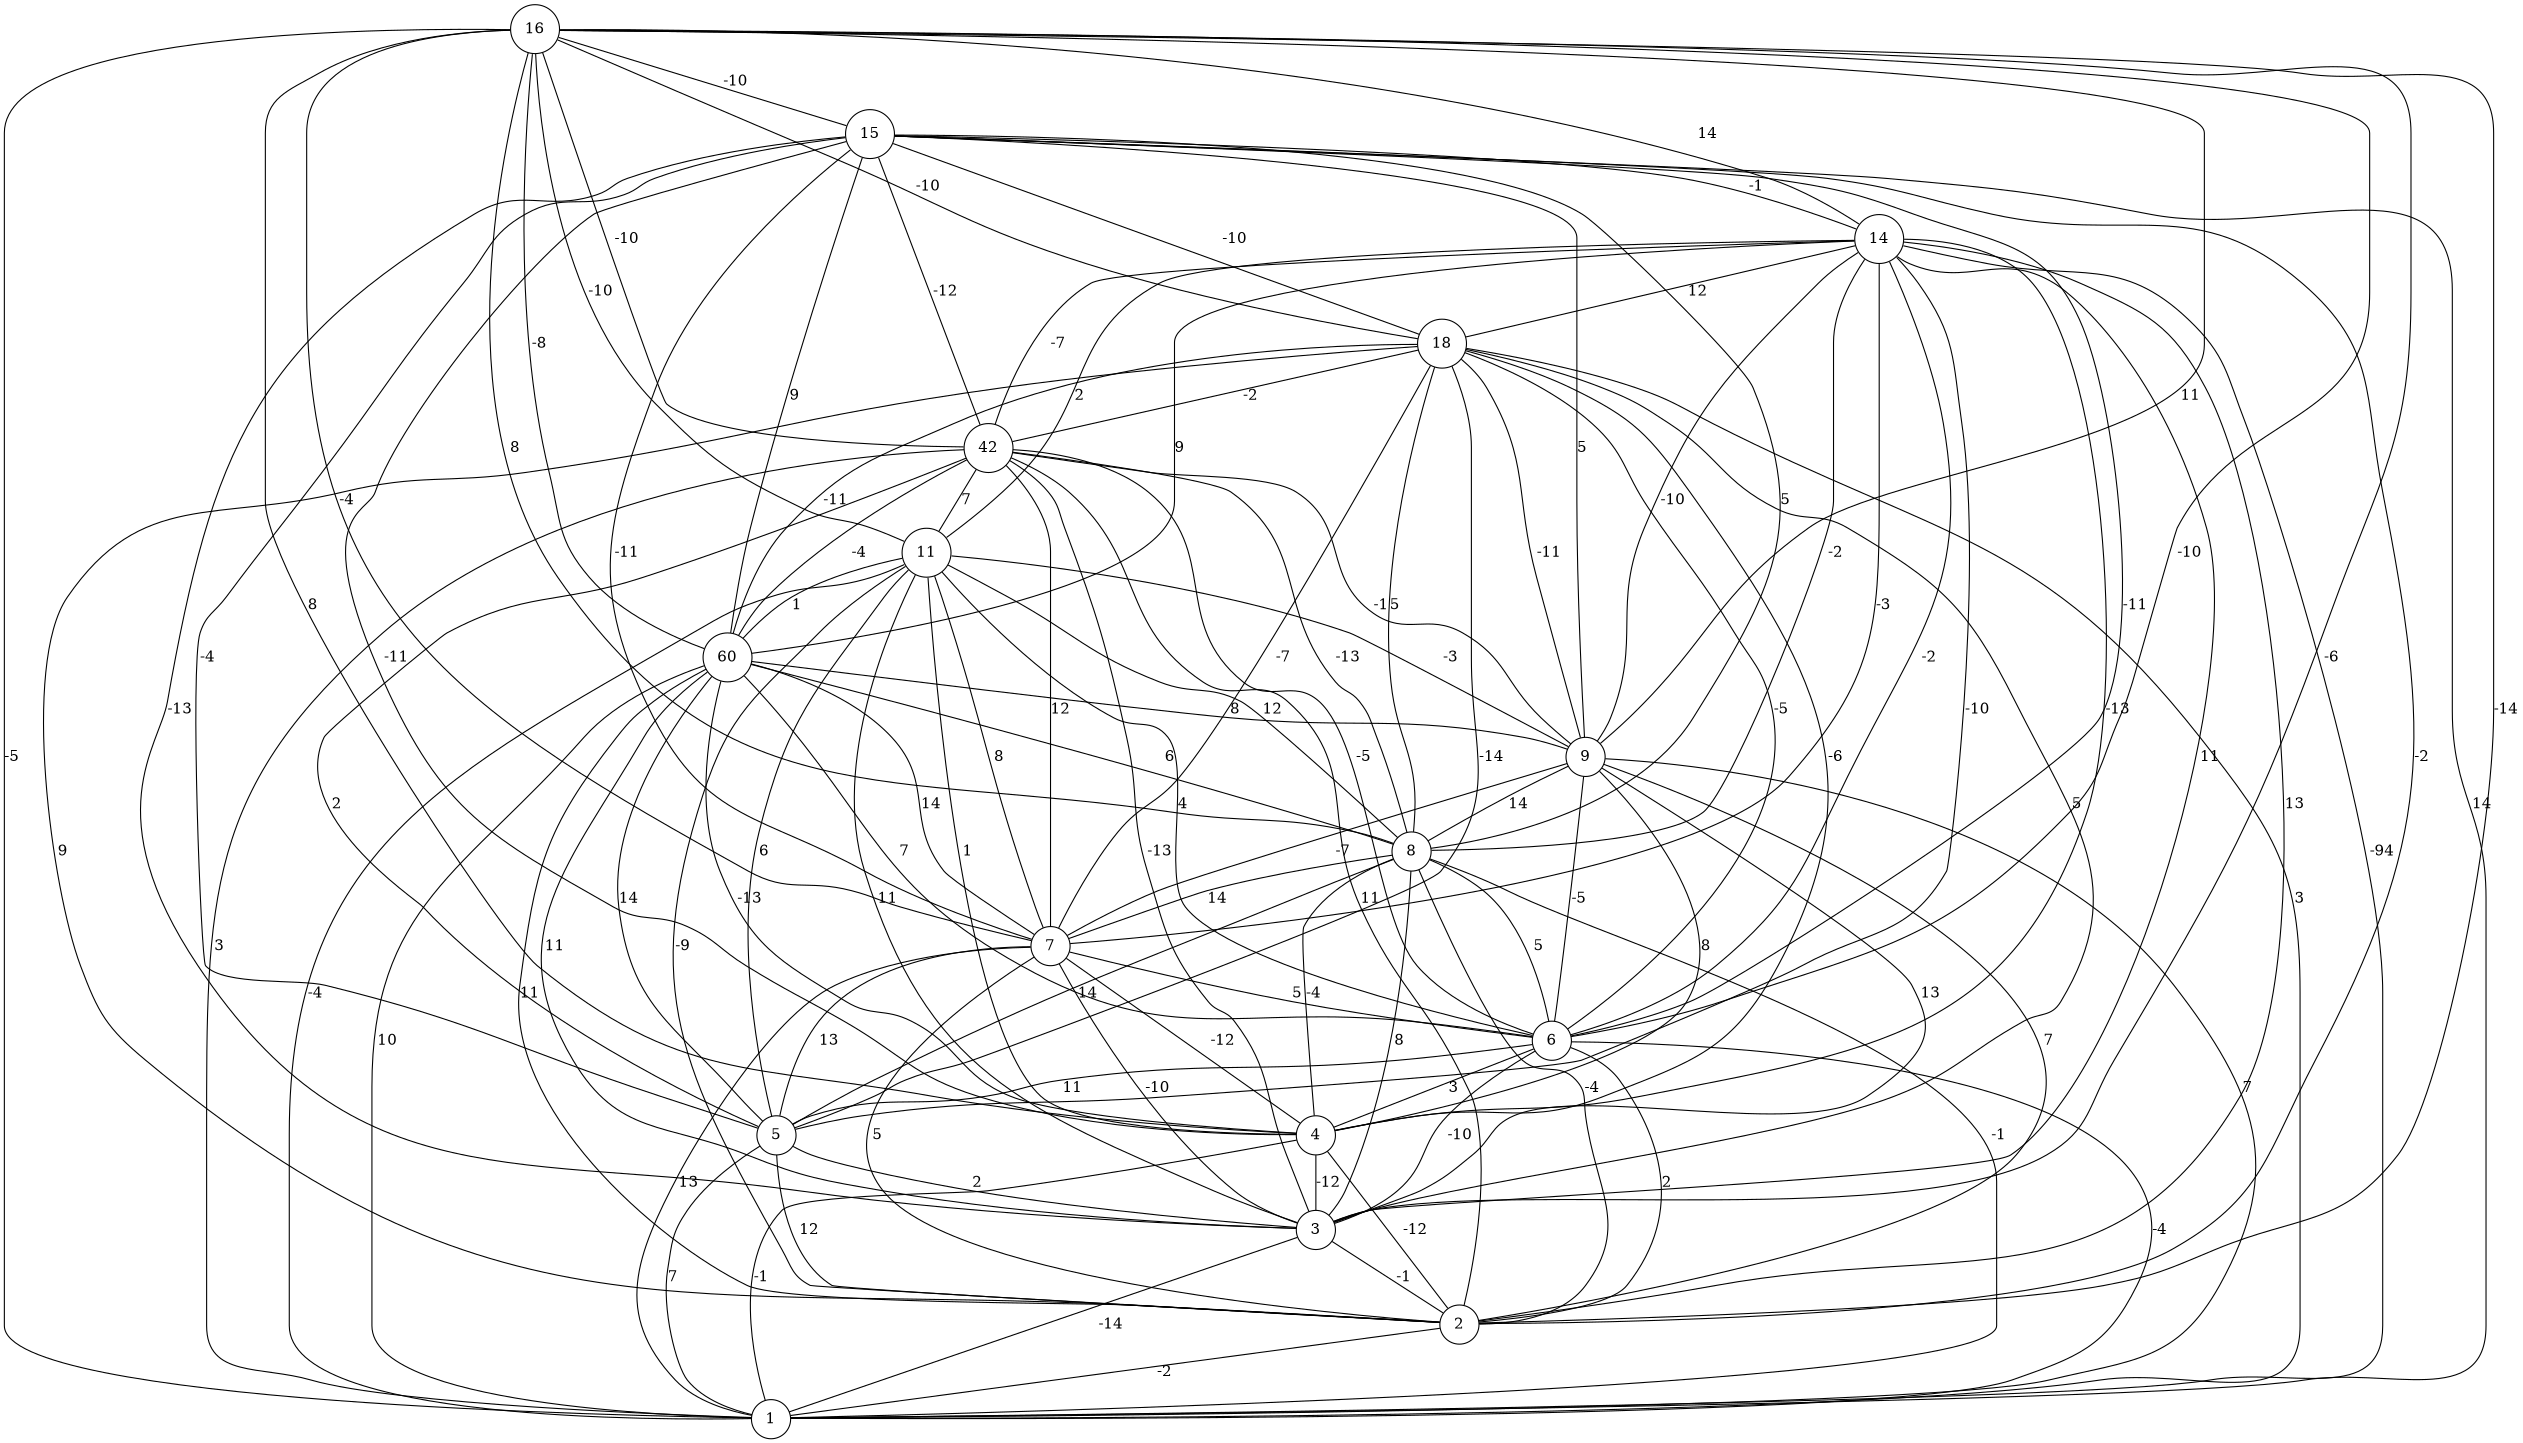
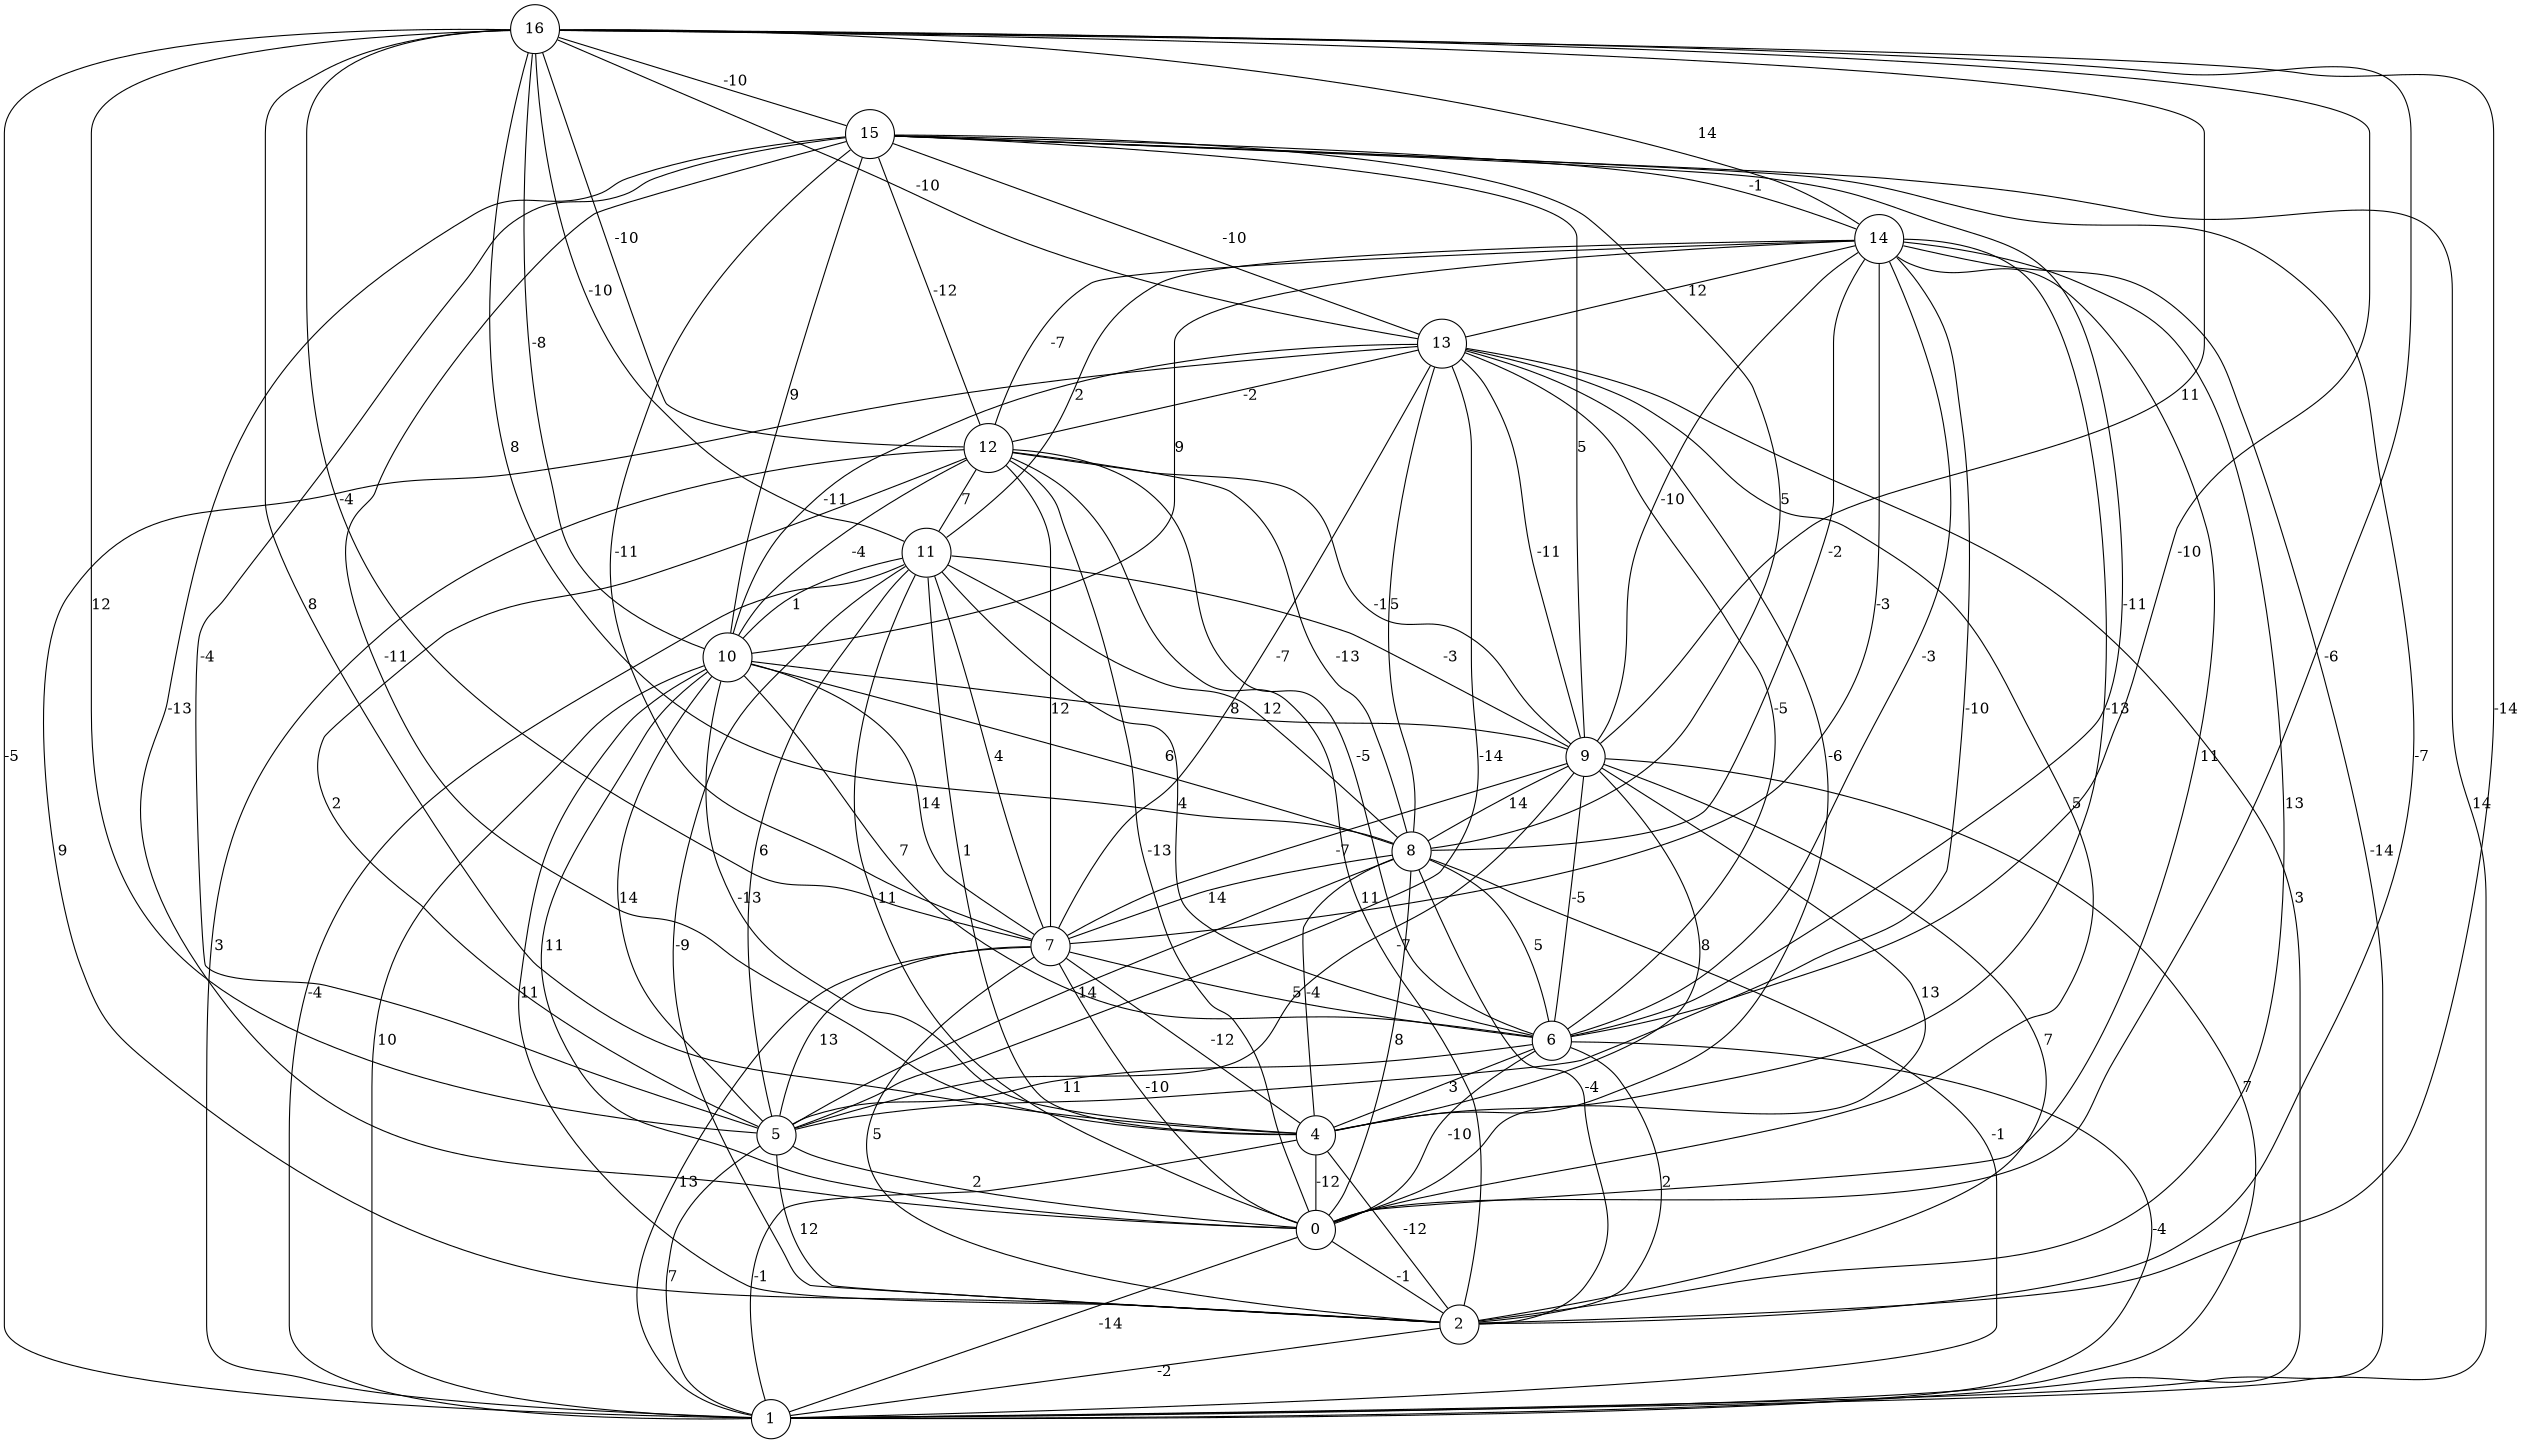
  graph {
    fontname="Helvetica,Arial,sans-serif"
    node [shape=circle]
    16
    1
    2
-   3
+   3 [label=0]
    4
    5
    6
    7
    8
    9
-   10 [label=60]
+   10
    11
-   12 [label=42]
-   13 [label=18]
+   12
+   13
    14
    15
    16 -- 1 [label=-5]
    16 -- 2 [label=-14]
    16 -- 3 [label=-6]
    16 -- 4 [label=8]
+   16 -- 5 [label=12]
    16 -- 6 [label=-10]
    16 -- 7 [label=-4]
    16 -- 8 [label=8]
    16 -- 9 [label=11]
    16 -- 10 [label=-8]
    16 -- 11 [label=-10]
    16 -- 12 [label=-10]
    16 -- 13 [label=-10]
    16 -- 14 [label=14]
    16 -- 15 [label=-10]
    2 -- 1 [label=-2]
    3 -- 1 [label=-14]
    3 -- 2 [label=-1]
    4 -- 1 [label=-1]
    4 -- 2 [label=-12]
    4 -- 3 [label=-12]
    5 -- 1 [label=7]
    5 -- 2 [label=12]
    5 -- 3 [label=2]
    6 -- 1 [label=-4]
    6 -- 2 [label=2]
    6 -- 3 [label=-10]
    6 -- 4 [label=3]
    6 -- 5 [label=11]
    7 -- 1 [label=13]
    7 -- 2 [label=5]
    7 -- 3 [label=-10]
    7 -- 4 [label=-12]
    7 -- 5 [label=13]
    7 -- 6 [label=5]
    8 -- 1 [label=-1]
    8 -- 2 [label=-4]
    8 -- 3 [label=8]
    8 -- 4 [label=-4]
    8 -- 5 [label=14]
    8 -- 6 [label=5]
    8 -- 7 [label=14]
    9 -- 1 [label=7]
    9 -- 2 [label=7]
    9 -- 3 [label=13]
    9 -- 4 [label=8]
+   9 -- 5 [label=-7]
    9 -- 6 [label=-5]
    9 -- 7 [label=-7]
    9 -- 8 [label=14]
    10 -- 1 [label=10]
    10 -- 2 [label=11]
    10 -- 3 [label=11]
    10 -- 4 [label=-13]
    10 -- 5 [label=14]
    10 -- 6 [label=7]
    10 -- 7 [label=14]
    10 -- 8 [label=6]
    10 -- 9 [label=8]
    11 -- 1 [label=-4]
    11 -- 2 [label=-9]
    11 -- 3 [label=11]
    11 -- 4 [label=1]
    11 -- 5 [label=6]
    11 -- 6 [label=4]
-   11 -- 7 [label=8]
+   11 -- 7 [label=4]
    11 -- 8 [label=12]
    11 -- 9 [label=-3]
    11 -- 10 [label=1]
    12 -- 1 [label=3]
    12 -- 2 [label=11]
    12 -- 3 [label=-13]
    12 -- 5 [label=2]
    12 -- 6 [label=-5]
    12 -- 7 [label=12]
    12 -- 8 [label=-13]
    12 -- 9 [label=-1]
    12 -- 10 [label=-4]
    12 -- 11 [label=7]
    13 -- 1 [label=3]
    13 -- 2 [label=9]
    13 -- 3 [label=5]
    13 -- 4 [label=-6]
    13 -- 5 [label=-14]
    13 -- 6 [label=-5]
    13 -- 7 [label=-7]
    13 -- 8 [label=5]
    13 -- 9 [label=-11]
    13 -- 10 [label=-11]
    13 -- 12 [label=-2]
-   14 -- 1 [label=-94]
+   14 -- 1 [label=-14]
    14 -- 2 [label=13]
    14 -- 3 [label=11]
    14 -- 4 [label=-13]
    14 -- 5 [label=-10]
-   14 -- 6 [label=-2]
+   14 -- 6 [label=-3]
    14 -- 7 [label=-3]
    14 -- 8 [label=-2]
    14 -- 9 [label=-10]
    14 -- 10 [label=9]
    14 -- 11 [label=2]
    14 -- 12 [label=-7]
    14 -- 13 [label=12]
    15 -- 1 [label=14]
-   15 -- 2 [label=-2]
+   15 -- 2 [label=-7]
    15 -- 3 [label=-13]
    15 -- 4 [label=-11]
    15 -- 5 [label=-4]
    15 -- 6 [label=-11]
    15 -- 7 [label=-11]
    15 -- 8 [label=5]
    15 -- 9 [label=5]
    15 -- 10 [label=9]
    15 -- 12 [label=-12]
    15 -- 13 [label=-10]
    15 -- 14 [label=-1]
  }
